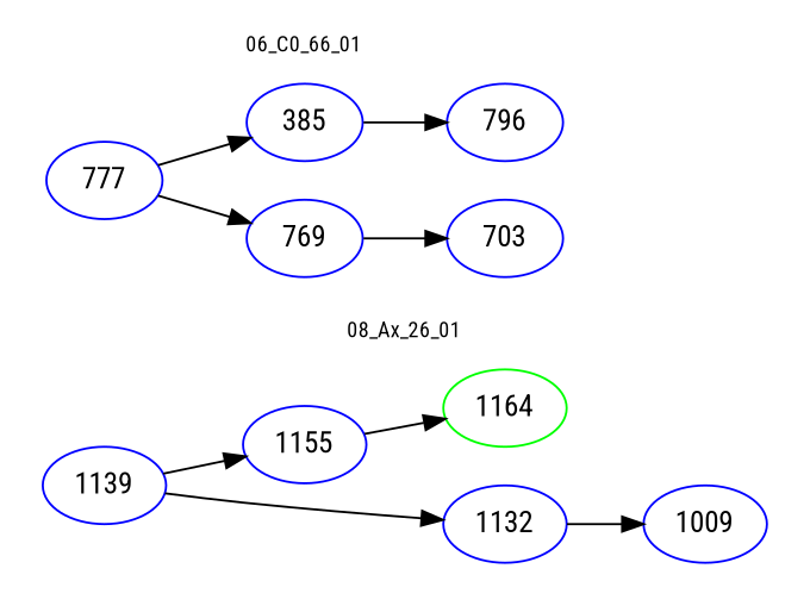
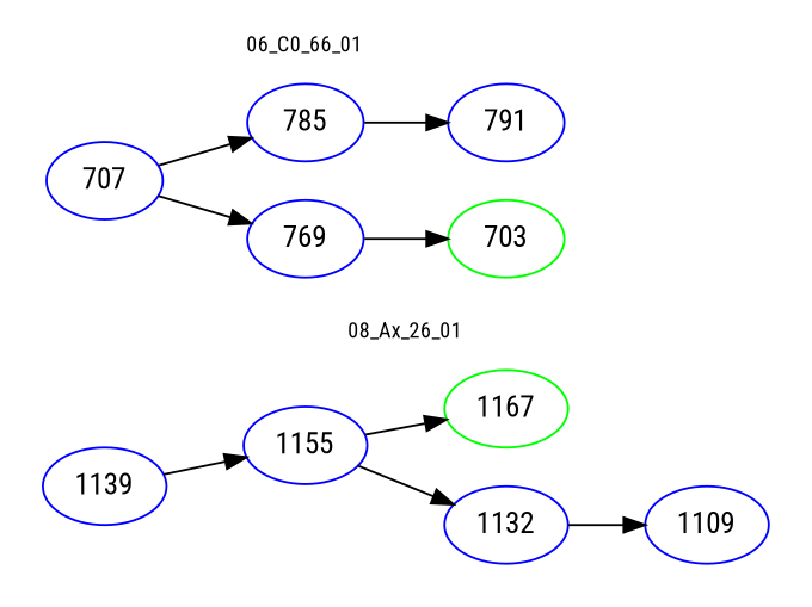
  digraph {
    fontname="Roboto Condensed"
    rankdir=LR
    node [color=blue fontname="Roboto Condensed"]
    edge [color=black fontname="Roboto Condensed"]
    n1 [label=1139]
    n2 [label=1132]
    n3 [label=1155]
-   n4 [label=1009]
-   n5 [color=green label=1164]
-   n6 [label=777]
+   n4 [label=1109]
+   n5 [color=green label=1167]
+   n6 [label=707]
    n7 [label=769]
-   n8 [label=385]
-   n9 [label=703]
-   n10 [label=796]
+   n8 [label=785]
+   n9 [color=green label=703]
+   n10 [label=791]
    subgraph cluster_1 {
      color=white
      fontsize=10
      label="08_Ax_26_01"
      n1
      n2
      n3
      n4
      n5
    }
    subgraph cluster_2 {
      color=white
      fontsize=10
      label="06_C0_66_01"
      n6
      n7
      n8
      n9
      n10
    }
-   n1 -> n2
+   n3 -> n2
    n1 -> n3
    n2 -> n4
    n3 -> n5
    n6 -> n7
    n6 -> n8
    n7 -> n9
    n8 -> n10
  }
